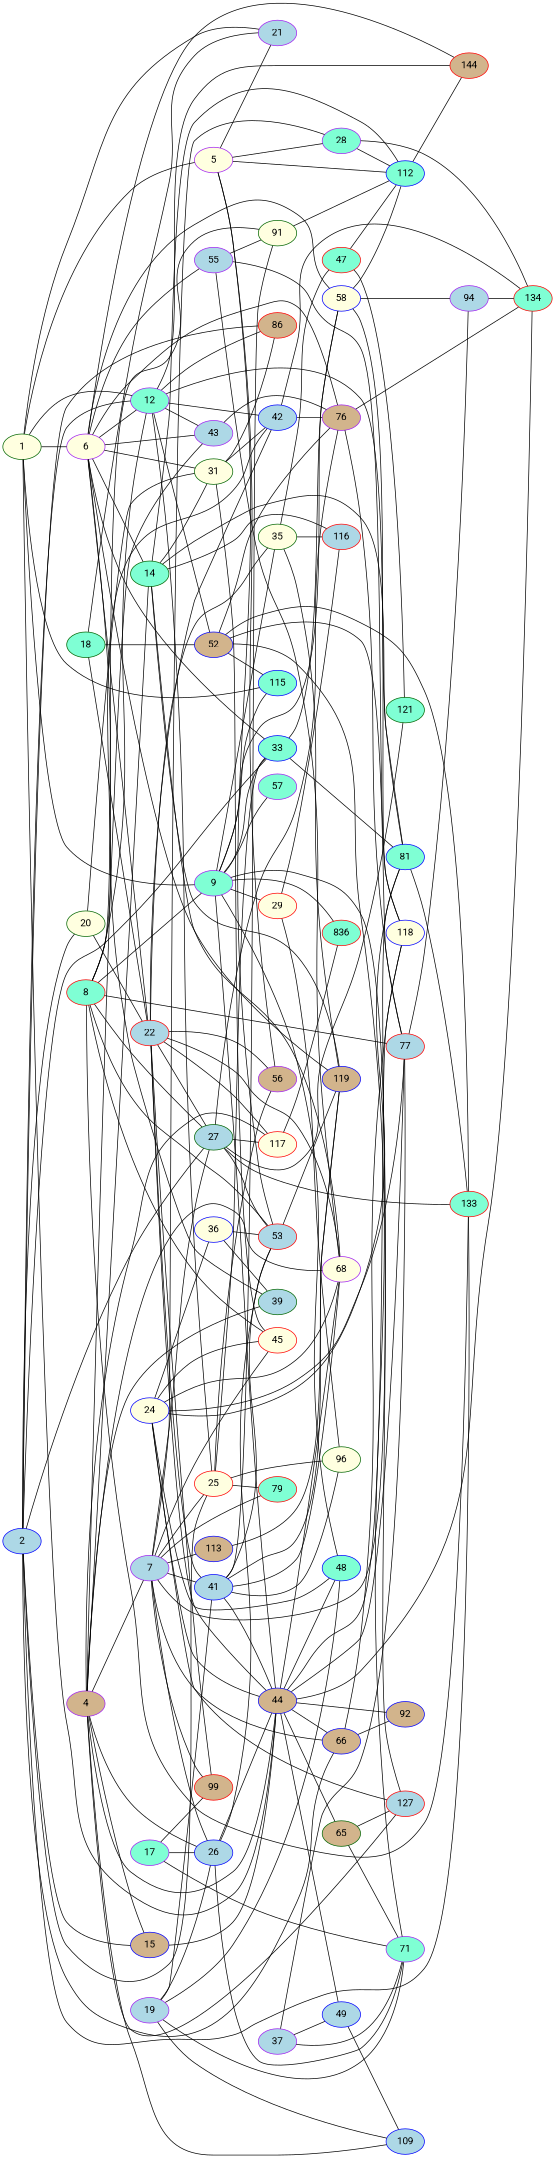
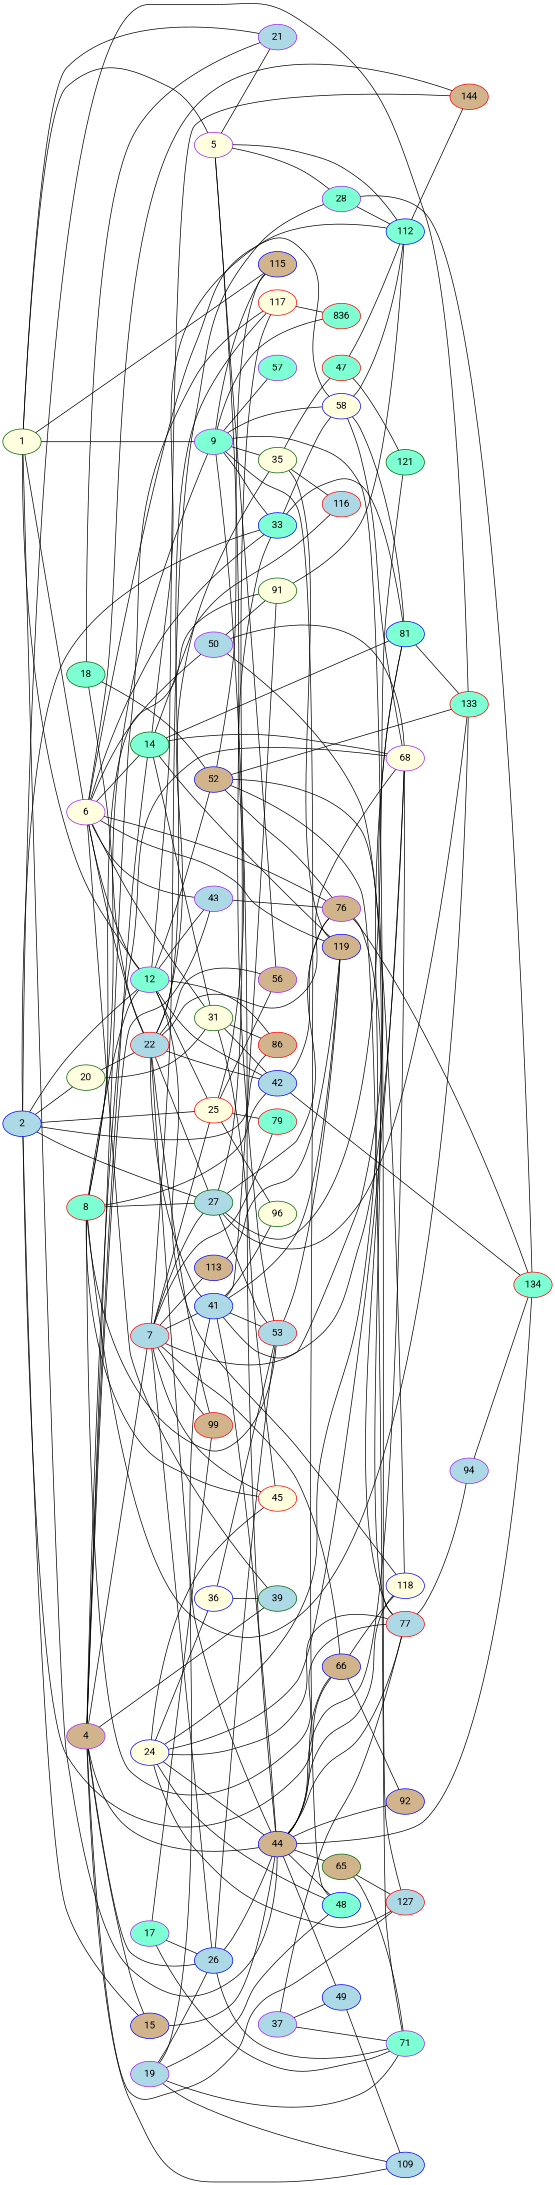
  graph {
    fontname=Roboto
    rankdir=LR
    node [color=blue fillcolor=aquamarine fontname=Roboto style=filled]
    edge [fontname=Roboto]
    1 [color=darkgreen fillcolor=lightyellow super="+93+3"]
    5 [color=purple fillcolor=lightyellow super="+70"]
    6 [color=purple fillcolor=lightyellow super="+126+73"]
    9 [color=purple super="+30+16"]
    12 [color=purple super="+23"]
    21 [color=purple fillcolor=lightblue]
    44 [fillcolor=tan super="+87+55"]
-   115
+   115 [fillcolor=tan]
    28 [color=purple super="+120"]
    53 [color=red fillcolor=lightblue super="+85"]
    56 [color=purple fillcolor=tan]
    112 [super="+140"]
    33 [super="+106"]
    14 [color=darkgreen super="+64"]
    39 [color=darkgreen fillcolor=lightblue]
    43 [color=purple fillcolor=lightblue super="+104"]
    22 [color=red fillcolor=lightblue super="+141+114"]
    31 [color=darkgreen fillcolor=lightyellow super="+80+67"]
-   50 [color=purple fillcolor=lightblue super="+51" label=55]
+   50 [color=purple fillcolor=lightblue super="+51"]
    58 [fillcolor=lightyellow super="+97"]
    76 [color=purple fillcolor=tan super="+82"]
    119 [fillcolor=tan super="+125"]
    144 [color=red fillcolor=tan]
    127 [color=red fillcolor=lightblue]
-   29 [color=red fillcolor=lightyellow]
    35 [color=darkgreen fillcolor=lightyellow super="+98+88+142"]
    48
    57 [color=purple]
    n29 [color=red label=836]
    25 [color=red fillcolor=lightyellow super="+34+90"]
    86 [color=red fillcolor=tan]
    42 [fillcolor=lightblue super="+60"]
    52 [fillcolor=tan super="+62"]
    118 [fillcolor=lightyellow]
    66 [fillcolor=tan super="+105"]
    68 [color=purple fillcolor=lightyellow super="+132+138"]
    77 [color=red fillcolor=lightblue]
    134 [color=red]
    49 [fillcolor=lightblue]
    65 [color=darkgreen fillcolor=tan]
    92 [fillcolor=tan super="+146"]
    2 [fillcolor=lightblue super="+45+72"]
    15 [fillcolor=tan]
    20 [color=darkgreen fillcolor=lightyellow]
    27 [color=darkgreen fillcolor=lightblue super="+32"]
    133 [color=red super="+143"]
    79 [color=red]
    96 [color=darkgreen fillcolor=lightyellow]
    117 [color=red fillcolor=lightyellow]
    121 [color=darkgreen]
    81
    4 [color=purple fillcolor=tan super="+13+124+74"]
-   7 [color=purple fillcolor=lightblue super="+108"]
+   7 [color=red fillcolor=lightblue super="+108"]
    26 [fillcolor=lightblue]
    109 [fillcolor=lightblue]
    41 [fillcolor=lightblue super="+69"]
    n57 [color=red fillcolor=lightyellow label=45 super="+128"]
    99 [color=red fillcolor=tan]
    113 [fillcolor=tan]
    116 [color=red fillcolor=lightblue]
    71 [color=purple]
    91 [color=darkgreen fillcolor=lightyellow]
    8 [color=red super="+11+10"]
    94 [color=purple fillcolor=lightblue]
    47 [color=red]
    17 [color=purple super="+40"]
    18 [color=darkgreen]
    19 [color=purple fillcolor=lightblue super="+95"]
    24 [fillcolor=lightyellow super="+78+59+130"]
    36 [fillcolor=lightyellow]
    37 [color=purple fillcolor=lightblue super="+89"]
    1 -- 5 [weight=2]
    1 -- 6 [weight=2]
    1 -- 9
    1 -- 12
    1 -- 21
    1 -- 44
    1 -- 115
    5 -- 21
    5 -- 28
    5 -- 53 [weight=2]
    5 -- 56
    5 -- 112
    6 -- 12
    6 -- 33
    6 -- 14
    6 -- 39
    6 -- 43
    6 -- 22
    6 -- 31
    6 -- 50
    6 -- 58 [weight=2]
    6 -- 76
    6 -- 119 [weight=3]
    6 -- 144
    9 -- 44
    9 -- 115
    9 -- 33
    9 -- 58
    9 -- 127
-   9 -- 29 [weight=2]
    9 -- 35 [weight=2]
    9 -- 48
    9 -- 57 [weight=2]
    9 -- n29
    12 -- 43
    12 -- 144
    12 -- 25
    12 -- 86
    12 -- 42
    12 -- 52
    12 -- 118
    44 -- 48
    44 -- 118
    44 -- 66
    44 -- 68
    44 -- 77
    44 -- 134
    44 -- 49 [weight=2]
    44 -- 65
    44 -- 92 [weight=2]
    28 -- 112
    28 -- 134
    53 -- 119
    112 -- 144
    33 -- 58
    33 -- 81
    14 -- 112
    14 -- 31
    14 -- 119
    14 -- 68
    14 -- 81
    14 -- 116
    43 -- 76
    22 -- 44
    22 -- 56
    22 -- 35 [weight=2]
    22 -- 42
    22 -- 68
    22 -- 27 [weight=2]
    22 -- 117
    22 -- 41
    22 -- 99
    31 -- 86
    31 -- 42
    31 -- n57
    50 -- 118
    50 -- 68
    50 -- 91
    58 -- 112
-   58 -- 94 [weight=2]
+   58 -- 68 [weight=2]
    58 -- 81
    76 -- 77
    76 -- 134
-   29 -- 96
-   29 -- 116
    35 -- 119 [weight=2]
    35 -- 116
    35 -- 47
    25 -- 56
    25 -- 33
    25 -- 79
    25 -- 96
    42 -- 76
    42 -- 134
    52 -- 115
    52 -- 76
    52 -- 77
    52 -- 133
    52 -- 71
    66 -- 118
    66 -- 92
    77 -- 94
    49 -- 109
    65 -- 127
    65 -- 71
    2 -- 12
    2 -- 33
    2 -- 25
    2 -- 86
    2 -- 66 [weight=2]
    2 -- 15
    2 -- 20
    2 -- 27
    2 -- 133
    15 -- 44
    20 -- 22
    20 -- 31
    27 -- 53
    27 -- 76
    27 -- 133
    27 -- 117
    27 -- 121
    117 -- n29
    81 -- 133
    4 -- 44
    4 -- 14
    4 -- 39
    4 -- 43
    4 -- 127
    4 -- 68
    4 -- 15
    4 -- 117
    4 -- 7
    4 -- 26
    4 -- 109 [weight=2]
    7 -- 28
    7 -- 25
    7 -- 66
    7 -- 27
    7 -- 79
    7 -- 81
    7 -- 26
    7 -- 41
    7 -- n57
    7 -- 99
    7 -- 113
    26 -- 44
    26 -- 53
    26 -- 71
    41 -- 44
    41 -- 53
    41 -- 119
    41 -- 68
    41 -- 96
    41 -- 91
    113 -- 119
    91 -- 112
    8 -- 9 [weight=2]
    8 -- 12
    8 -- 53
    8 -- 42
    8 -- 77
    8 -- 27
    8 -- 133
    8 -- n57
    8 -- 91
    94 -- 134
    47 -- 112
    47 -- 121
    17 -- 26
    17 -- 99
    17 -- 71
    18 -- 21
    18 -- 22
    18 -- 52
    19 -- 48
    19 -- 26
    19 -- 109
    19 -- 41
    19 -- 71
    24 -- 44
    24 -- 127
    24 -- 48
    24 -- 68
    24 -- 77
    24 -- 81
    24 -- n57
    24 -- 36
    36 -- 53
    36 -- 39
    37 -- 77
    37 -- 49
    37 -- 71
  }
